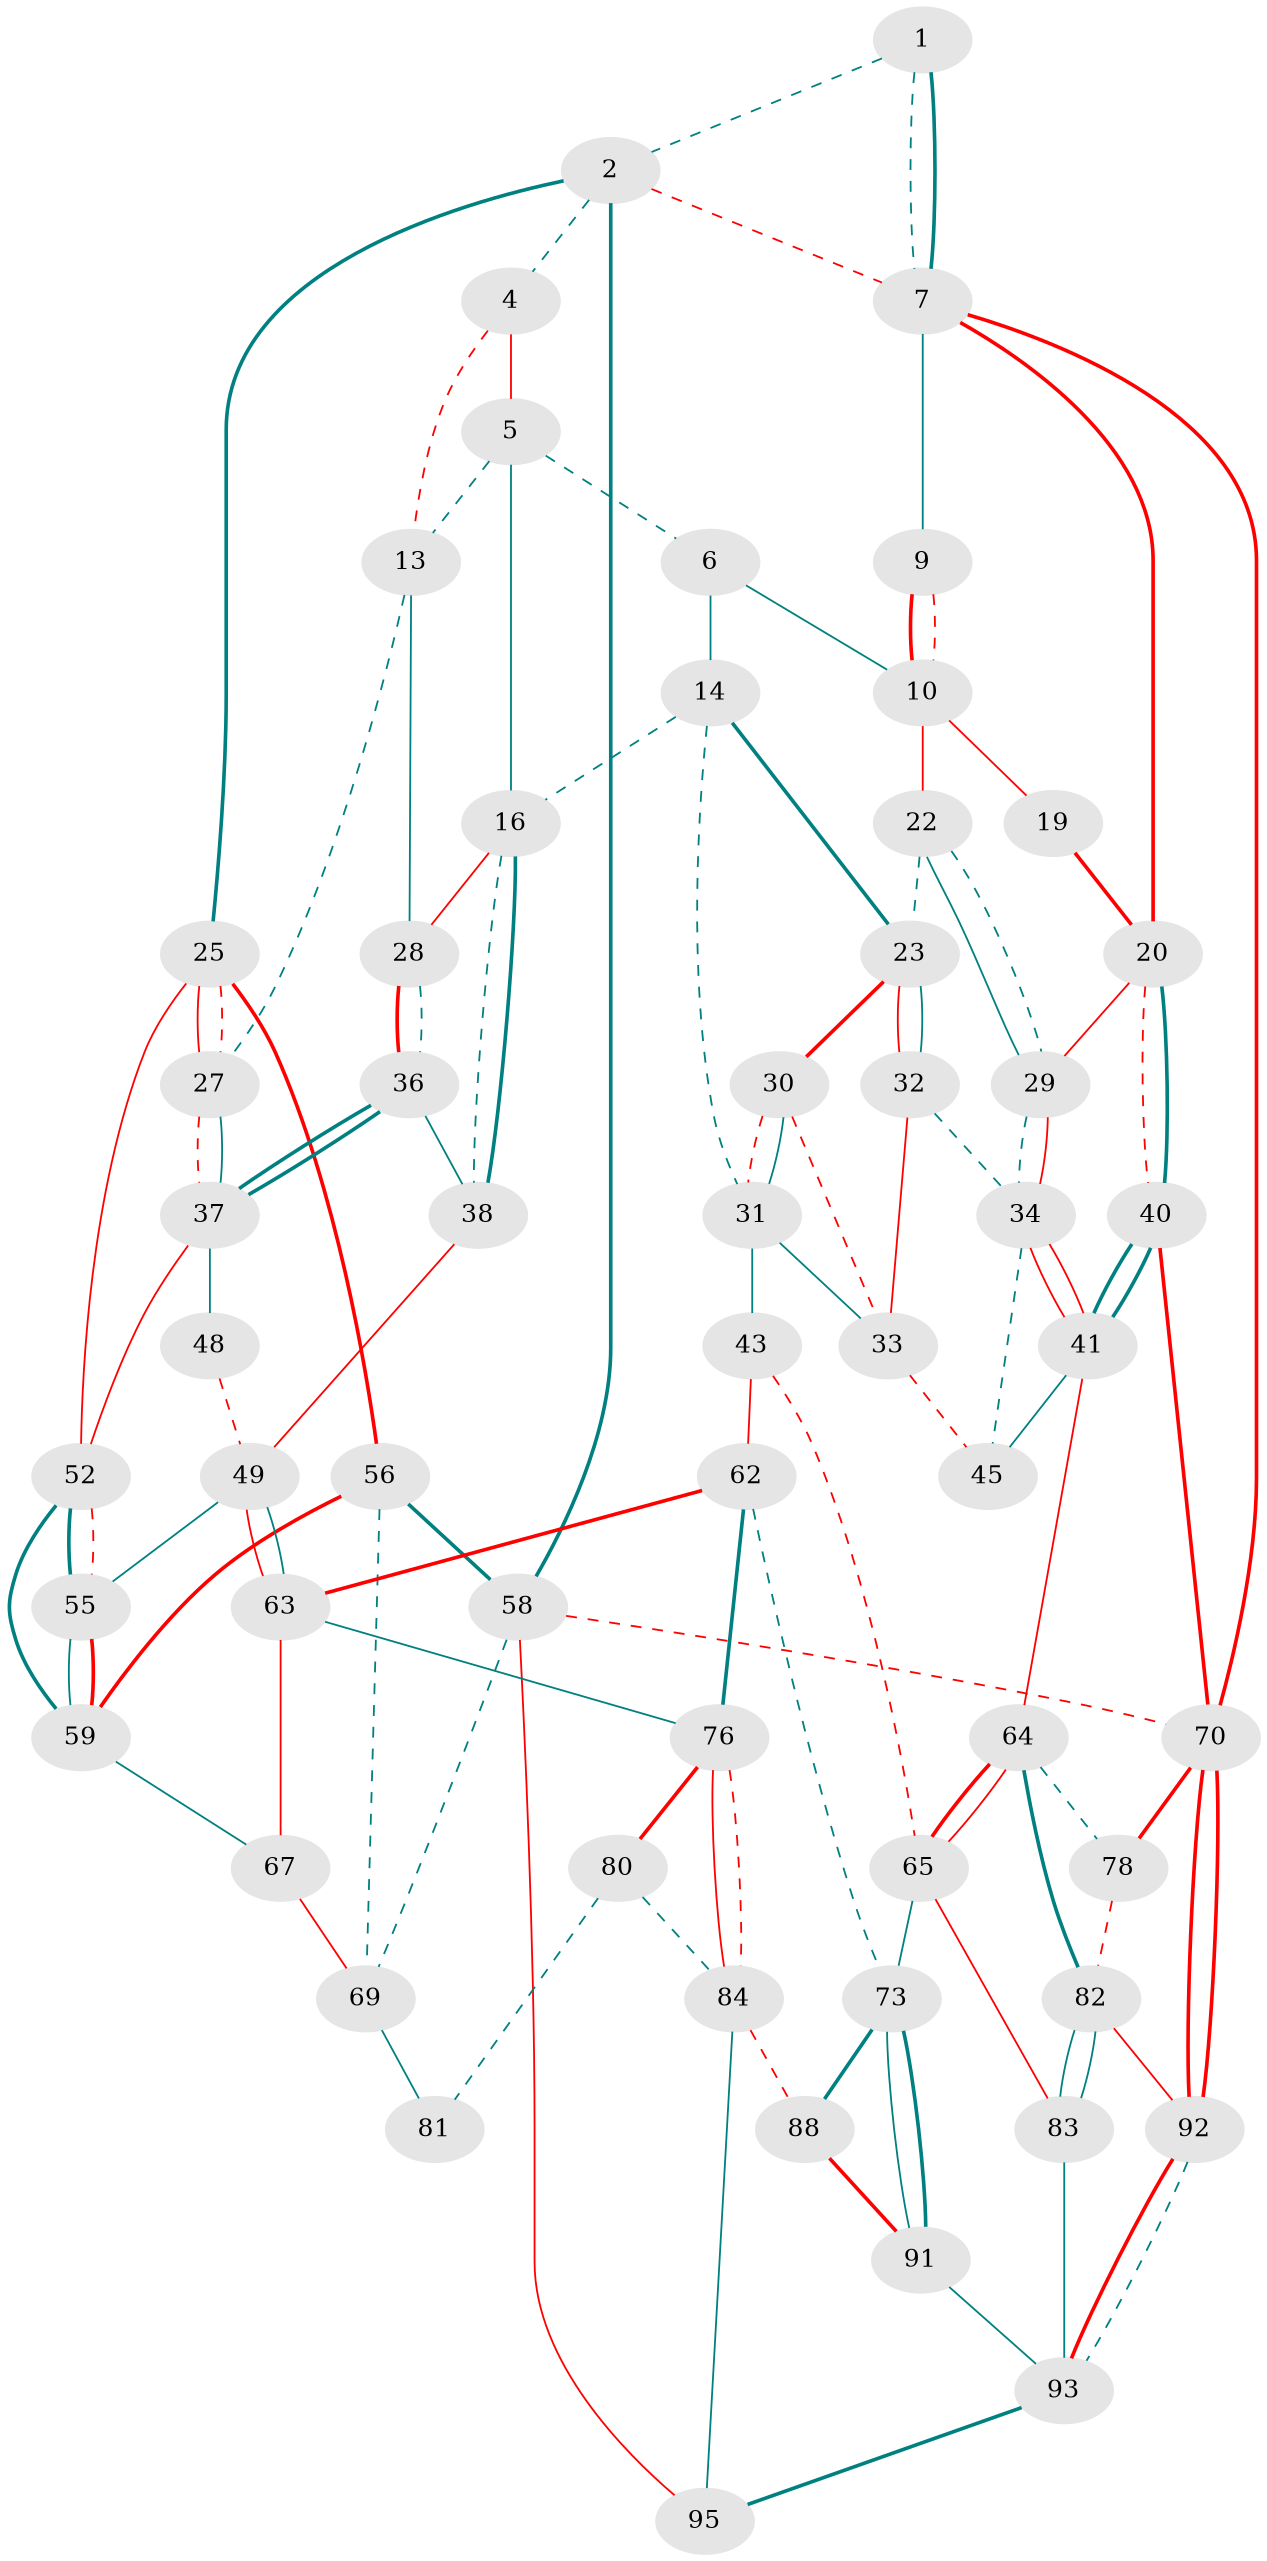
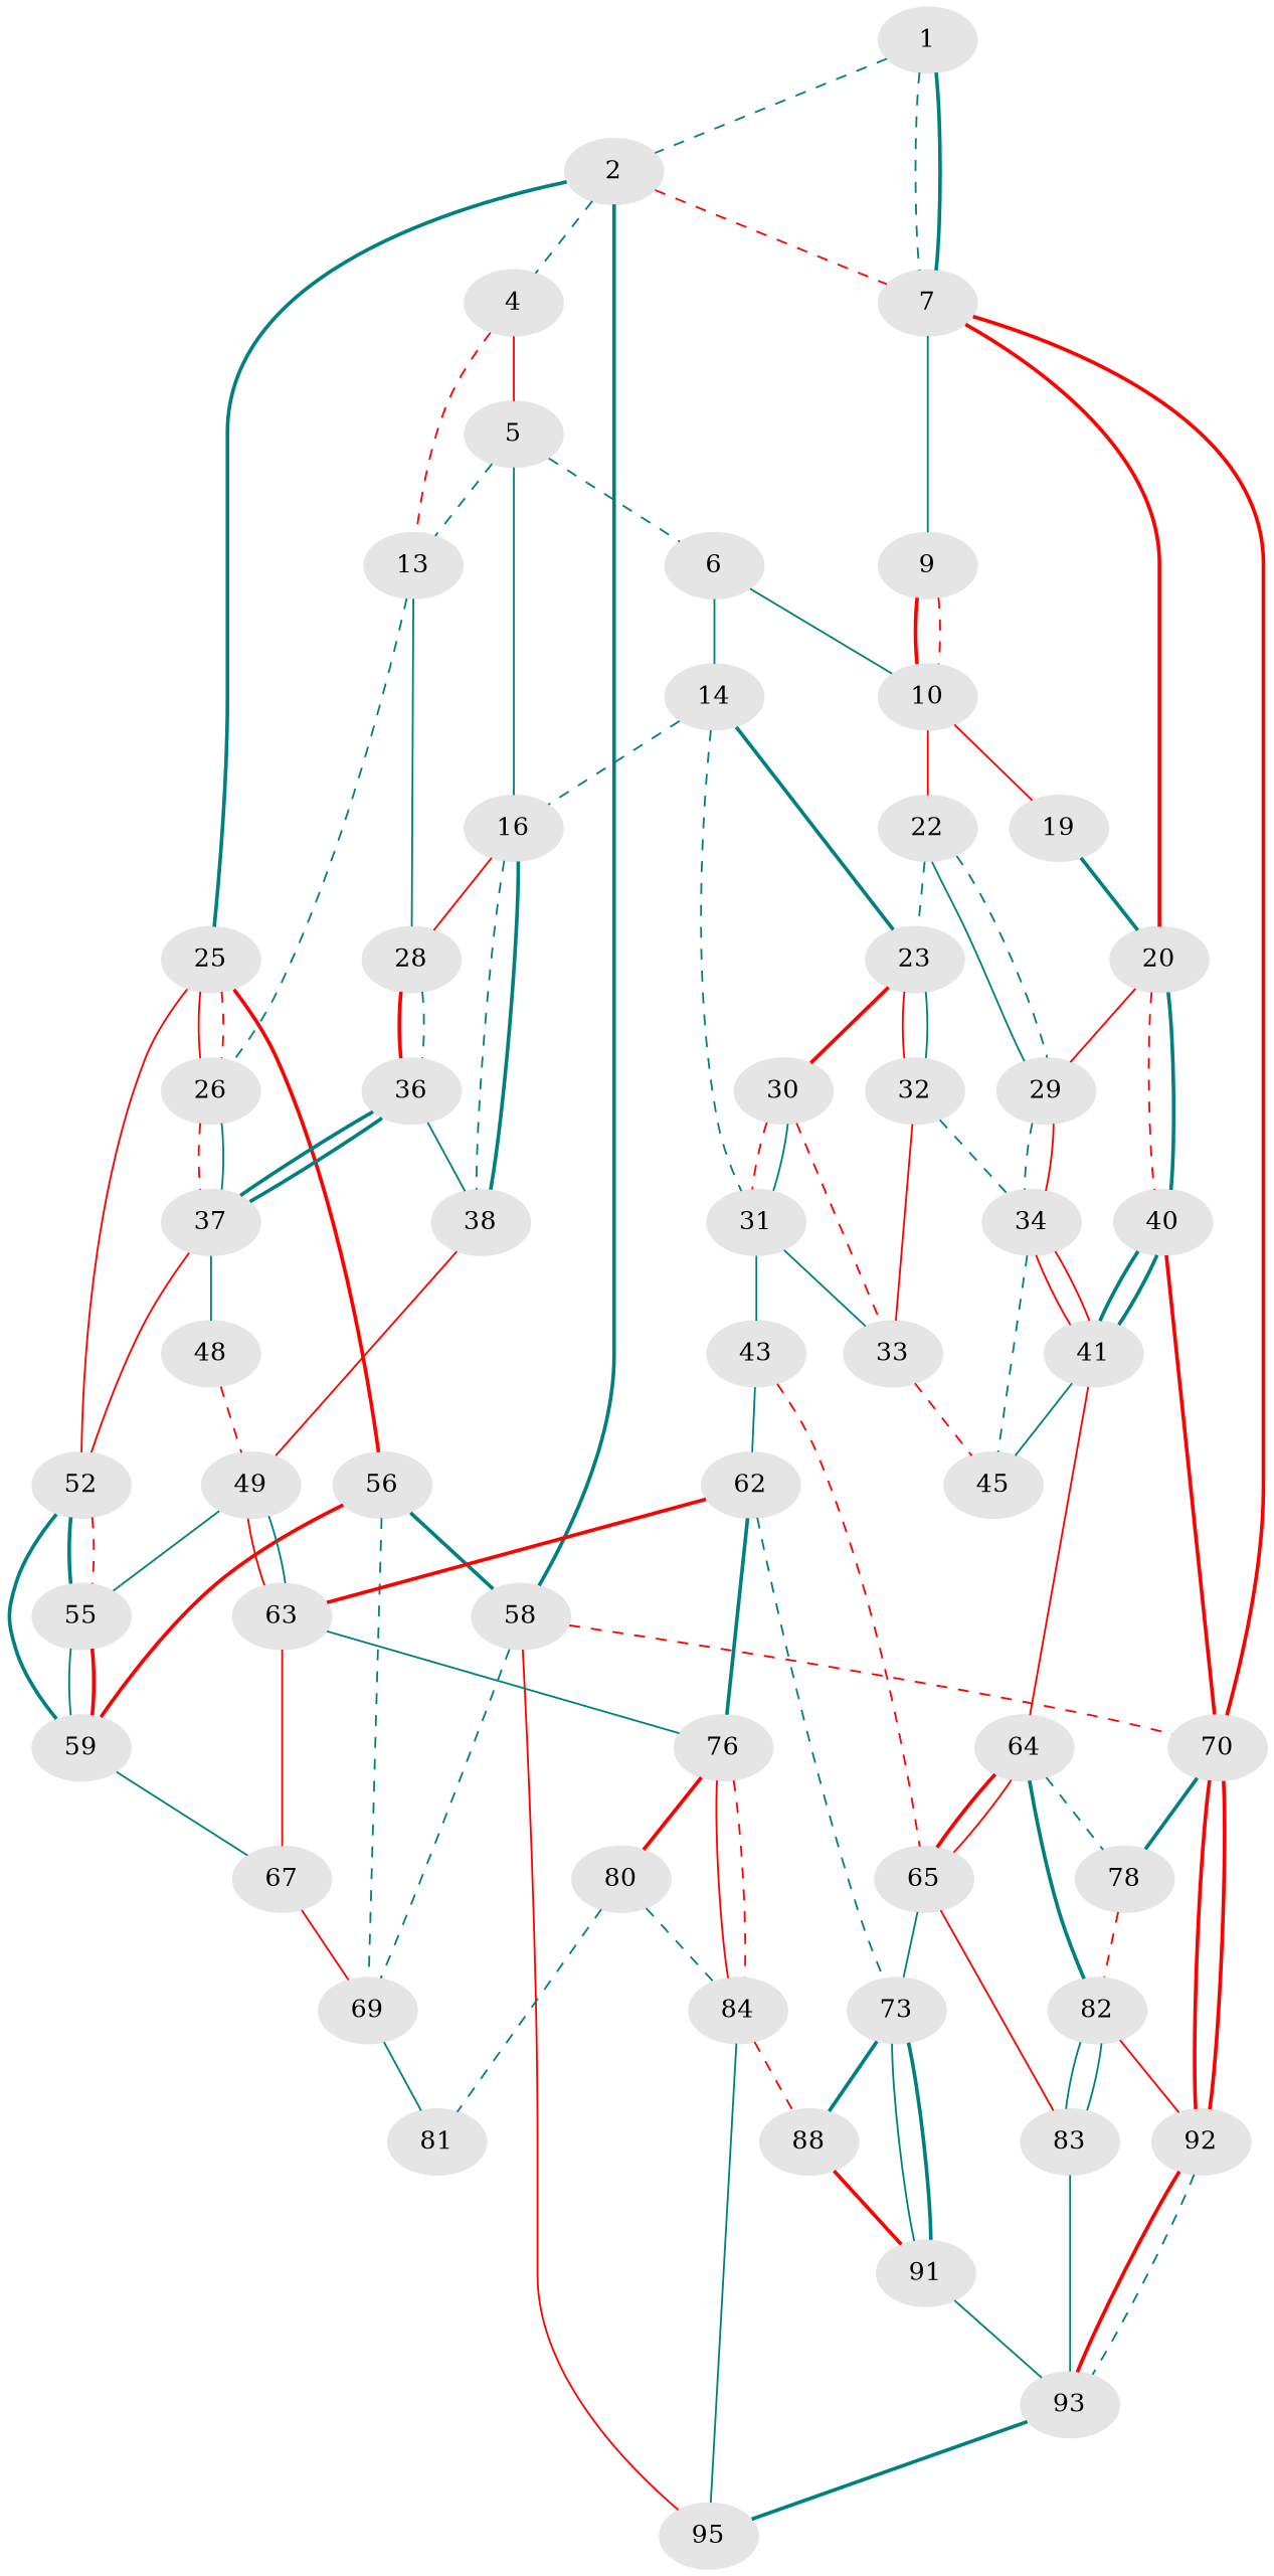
  graph {
    node [color=gray90 style=filled]
    edge [color=teal style=solid]
    2 [super="+3"]
    1
    7 [super="+8"]
    4
    25 [super="+54"]
    58 [super="+96"]
    9
    20 [super="+21"]
    70 [super="+71"]
    5 [super="+12"]
    13 [super="+27"]
-   26 [label=27]
+   26
    52 [super="+53"]
    56 [super="+57"]
    69 [super="+87"]
    95
    6 [super="+11"]
    16 [super="+17"]
    28
    10 [super="+18"]
    14 [super="+15"]
    38 [super="+44"]
    19
    22
    23 [super="+24"]
    31 [super="+42"]
    29
    40
    78
    92
    37 [super="+47"]
    36 [super="+39"]
    30
    32
    33 [super="+46"]
    43 [super="+61"]
    49 [super="+50"]
    34 [super="+35"]
    41 [super="+51"]
    55
    59 [super="+60"]
    48
    45
    62 [super="+75"]
    65 [super="+72"]
    64 [super="+79"]
    63 [super="+66"]
    82 [super="+90"]
    73 [super="+74"]
    76 [super="+77"]
    83
    67 [super="+68"]
    81 [super="+86"]
    88
    91
    80 [super="+85"]
    84 [super="+89"]
    93 [super="+94"]
    2 -- 7 [color=red style=dashed]
    2 -- 4 [style=dashed]
    2 -- 25 [style=bold]
    2 -- 58 [style=bold]
    1 -- 2 [style=dashed]
    1 -- 7 [style=dashed]
    1 -- 7 [style=bold]
    7 -- 9
    7 -- 20 [color=red style=bold]
    7 -- 70 [color=red style=bold]
    4 -- 5 [color=red]
    4 -- 13 [color=red style=dashed]
    25 -- 26 [color=red]
    25 -- 26 [color=red style=dashed]
    25 -- 52 [color=red]
    25 -- 56 [color=red style=bold]
    58 -- 70 [color=red style=dashed]
    58 -- 69 [style=dashed]
    58 -- 95 [color=red]
    9 -- 10 [color=red style=bold]
    9 -- 10 [color=red style=dashed]
    20 -- 29 [color=red]
    20 -- 40 [color=red style=dashed]
    20 -- 40 [style=bold]
-   70 -- 78 [color=red style=bold]
+   70 -- 78 [style=bold]
    70 -- 92 [color=red style=bold]
    70 -- 92 [color=red style=bold]
    5 -- 13 [style=dashed]
    5 -- 6 [style=dashed]
    5 -- 16
    13 -- 26 [style=dashed]
    13 -- 28
    26 -- 37 [color=red style=dashed]
    26 -- 37
    52 -- 55 [style=bold]
    52 -- 55 [color=red style=dashed]
    52 -- 59 [style=bold]
    56 -- 58 [style=bold]
    56 -- 69 [style=dashed]
    56 -- 59 [color=red style=bold]
    69 -- 81
    6 -- 10
    6 -- 14
    16 -- 28 [color=red]
    16 -- 38 [style=dashed]
    16 -- 38 [style=bold]
    28 -- 36 [color=red style=bold]
    28 -- 36 [style=dashed]
    10 -- 19 [color=red]
    10 -- 22 [color=red]
    14 -- 16 [style=dashed]
    14 -- 23 [style=bold]
    14 -- 31 [style=dashed]
    38 -- 49 [color=red]
-   19 -- 20 [color=red style=bold]
+   19 -- 20 [style=bold]
    22 -- 23 [style=dashed]
    22 -- 29
    22 -- 29 [style=dashed]
    23 -- 30 [color=red style=bold]
    23 -- 32 [color=red]
    23 -- 32
    31 -- 33
    31 -- 43
    29 -- 34 [style=dashed]
    29 -- 34 [color=red]
    40 -- 70 [color=red style=bold]
    40 -- 41 [style=bold]
    40 -- 41 [style=bold]
    78 -- 82 [color=red style=dashed]
    92 -- 93 [color=red style=bold]
    92 -- 93 [style=dashed]
    37 -- 52 [color=red]
    37 -- 48
    36 -- 38
    36 -- 37 [style=bold]
    36 -- 37 [style=bold]
    30 -- 31 [color=red style=dashed]
    30 -- 31
    30 -- 33 [color=red style=dashed]
    32 -- 33 [color=red]
    32 -- 34 [style=dashed]
    33 -- 45 [color=red style=dashed]
-   43 -- 62 [color=red]
+   43 -- 62
    43 -- 65 [color=red style=dashed]
    49 -- 55
    49 -- 63 [color=red]
    49 -- 63
    34 -- 41 [color=red]
    34 -- 41 [color=red]
    34 -- 45 [style=dashed]
    41 -- 45
    41 -- 64 [color=red]
    55 -- 59
    55 -- 59 [color=red style=bold]
    59 -- 67
    48 -- 49 [color=red style=dashed]
    62 -- 63 [color=red style=bold]
    62 -- 73 [style=dashed]
    62 -- 76 [style=bold]
    65 -- 73
    65 -- 83 [color=red]
    64 -- 78 [style=dashed]
    64 -- 65 [color=red style=bold]
    64 -- 65 [color=red]
    64 -- 82 [style=bold]
    63 -- 76
    63 -- 67 [color=red]
    82 -- 92 [color=red]
    82 -- 83
    82 -- 83
    73 -- 88 [style=bold]
    73 -- 91
    73 -- 91 [style=bold]
    76 -- 80 [color=red style=bold]
    76 -- 84 [color=red]
    76 -- 84 [color=red style=dashed]
    83 -- 93
    67 -- 69 [color=red]
    88 -- 91 [color=red style=bold]
    91 -- 93
    80 -- 81 [style=dashed weight=2]
    80 -- 84 [style=dashed]
    84 -- 95
    84 -- 88 [color=red style=dashed]
    93 -- 95 [style=bold]
  }
